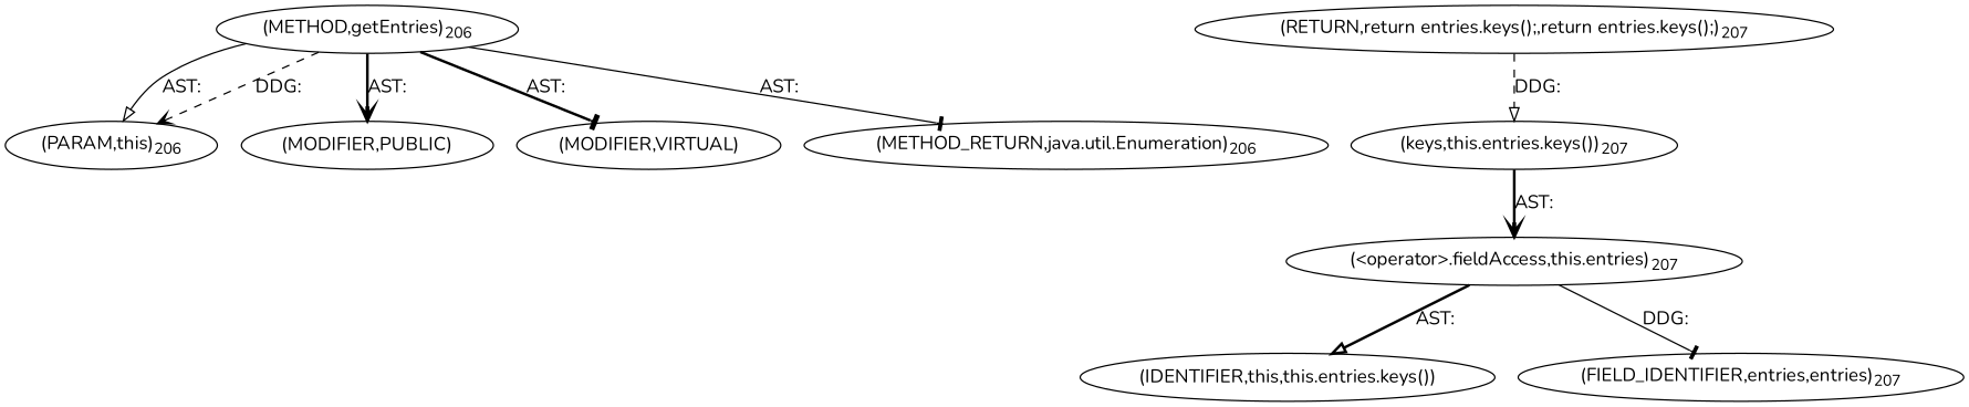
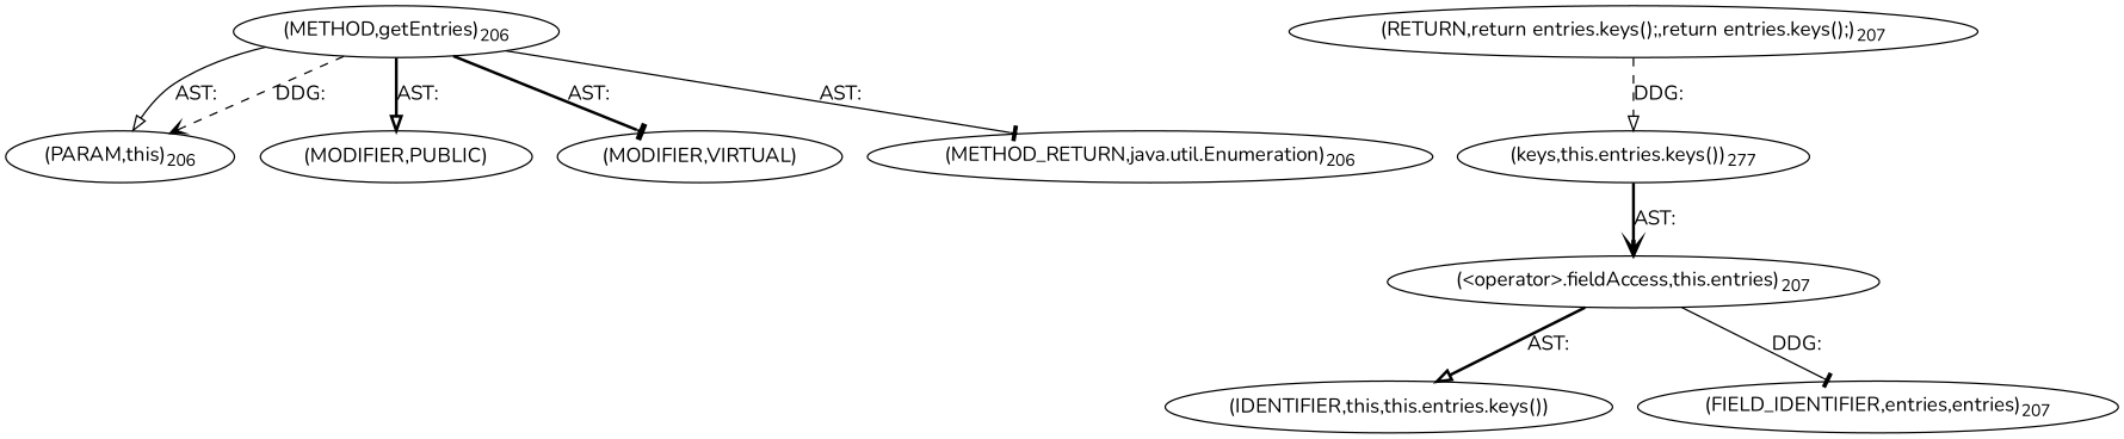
  digraph {
    fontname=Nunito
    node [fontname=Nunito]
    edge [arrowhead=onormal fontname=Nunito style=bold]
    n1 [label=<(METHOD,getEntries)<SUB>206</SUB>>]
    n2 [label=<(PARAM,this)<SUB>206</SUB>>]
    n3 [label=<(MODIFIER,PUBLIC)>]
    n4 [label=<(MODIFIER,VIRTUAL)>]
    n5 [label=<(METHOD_RETURN,java.util.Enumeration)<SUB>206</SUB>>]
    n6 [label=<(RETURN,return entries.keys();,return entries.keys();)<SUB>207</SUB>>]
-   n7 [label=<(keys,this.entries.keys())<SUB>207</SUB>>]
+   n7 [label=<(keys,this.entries.keys())<SUB>277</SUB>>]
    n8 [label=<(&lt;operator&gt;.fieldAccess,this.entries)<SUB>207</SUB>>]
    n9 [label=<(IDENTIFIER,this,this.entries.keys())>]
    n10 [label=<(FIELD_IDENTIFIER,entries,entries)<SUB>207</SUB>>]
    n1 -> n2 [label="AST: " style=solid]
    n1 -> n2 [arrowhead=vee label="DDG: " style=dashed]
-   n1 -> n3 [arrowhead=vee label="AST: "]
+   n1 -> n3 [label="AST: "]
    n1 -> n4 [arrowhead=tee label="AST: "]
    n1 -> n5 [arrowhead=tee label="AST: " style=solid]
    n6 -> n7 [label="DDG: " style=dashed]
    n7 -> n8 [arrowhead=vee label="AST: "]
    n8 -> n9 [label="AST: "]
    n8 -> n10 [arrowhead=tee label="DDG: " style=solid]
  }
